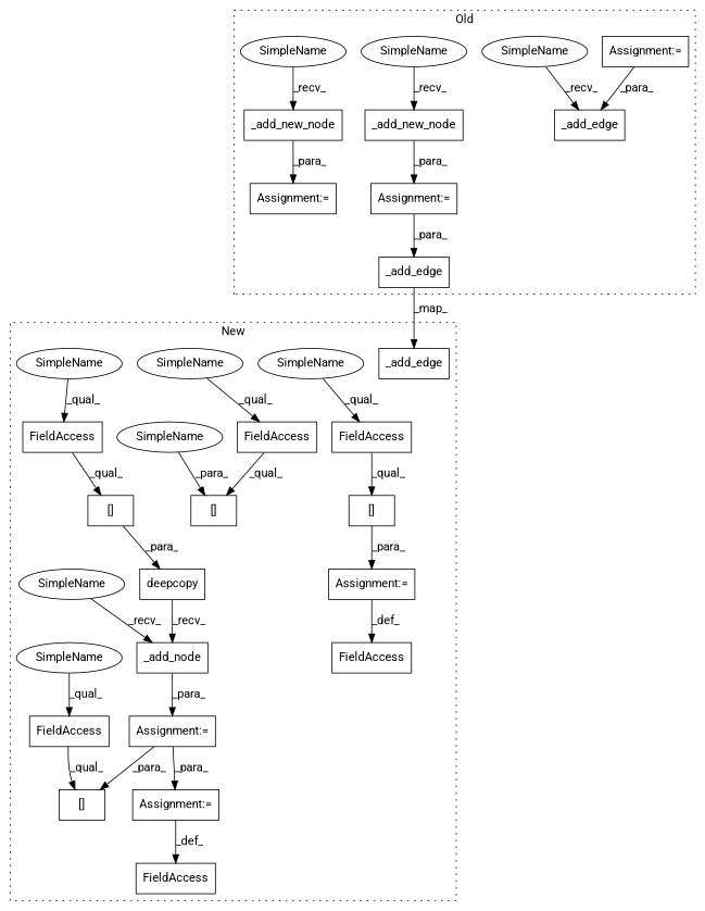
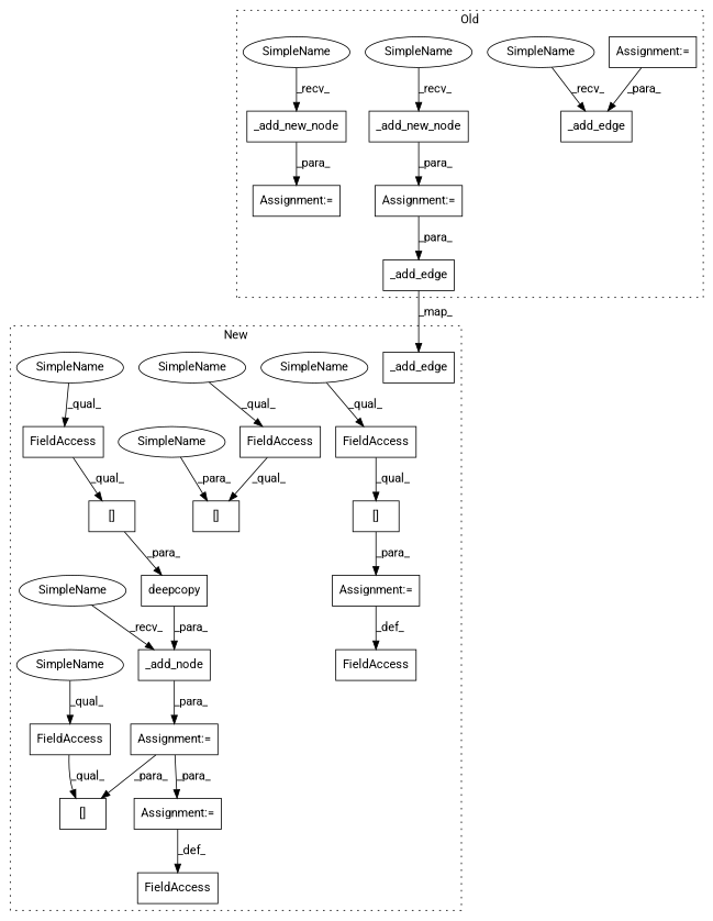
  digraph {
    fontname=Roboto
    node [a=42 l=4 s=16418 shape=box fontname=Roboto]
    edge [fontname=Roboto]
    n1 [a=32 l=15 label=_add_new_node s=16719]
    n2 [a=32 l="10,1" label=_add_edge s="16957,17005"]
    n3 [a=7 l=1 label="Assignment:=" s=16167]
    n4 [a=32 l="10,1" label=_add_edge s="16103,16146"]
    n5 [a=32 l=15 label=_add_new_node s=15843]
    n6 [a=7 l=1 label="Assignment:=" s=16713]
    n7 [a=7 l=1 label="Assignment:=" s=15837]
    n8 [label=SimpleName s=16952 shape=ellipse]
    n9 [label=SimpleName s=15838 shape=ellipse]
    n10 [label=SimpleName s=16714 shape=ellipse]
    n11 [a=2 l="15,1" label="[]" s="16418,16450"]
    n12 [a=22 l=14 label=FieldAccess]
    n13 [a=32 l="10,1" label=_add_node s="16399,16452"]
    n14 [a=22 l=14 label=FieldAccess s=16762]
    n15 [a=32 l="9,1" label=deepcopy s="16409,16451"]
    n16 [a=2 l="15,1" label="[]" s="16762,16791"]
    n17 [a=7 l=1 label="Assignment:=" s=16393]
    n18 [a=7 l=1 label="Assignment:=" s=16709]
    n19 [a=32 l="10,1" label=_add_edge s="16635,16687"]
    n20 [a=2 l="15,1" label="[]" s="16728,16760"]
    n21 [a=22 l=15 label=FieldAccess s=16694]
    n22 [a=22 l=14 label=FieldAccess s=16816]
    n23 [a=2 l="15,1" label="[]" s="16816,16848"]
    n24 [a=22 l=14 label=FieldAccess s=16728]
    n25 [a=7 l=1 label="Assignment:=" s=16815]
    n26 [a=22 l=16 label=FieldAccess s=16799]
    n27 [label=SimpleName s=16816 shape=ellipse]
    n28 [label=SimpleName s=16762 shape=ellipse]
    n29 [label=SimpleName s=16394 shape=ellipse]
    n30 [label=SimpleName shape=ellipse]
    n31 [label=SimpleName s=16728 shape=ellipse]
    n32 [l=14 label=SimpleName s=16777 shape=ellipse]
    subgraph cluster_1 {
      label=Old
      style=dotted
      n1
      n2
      n3
      n4
      n5
      n6
      n7
      n8
      n9
      n10
    }
    subgraph cluster_2 {
      label=New
      style=dotted
      n11
      n12
      n13
      n14
      n15
      n16
      n17
      n18
      n19
      n20
      n21
      n22
      n23
      n24
      n25
      n26
      n27
      n28
      n29
      n30
      n31
      n32
    }
    n1 -> n6 [label=_para_]
    n3 -> n2 [label=_para_]
    n4 -> n19 [label=_map_]
    n5 -> n7 [label=_para_]
    n7 -> n4 [label=_para_]
    n8 -> n2 [label=_recv_]
    n9 -> n5 [label=_recv_]
    n10 -> n1 [label=_recv_]
    n11 -> n15 [label=_para_]
    n12 -> n11 [label=_qual_]
    n13 -> n17 [label=_para_]
    n14 -> n16 [label=_qual_]
-   n15 -> n13 [label=_recv_]
+   n15 -> n13 [label=_para_]
    n17 -> n18 [label=_para_]
    n17 -> n20 [label=_para_]
    n18 -> n21 [label=_def_]
    n22 -> n23 [label=_qual_]
    n23 -> n25 [label=_para_]
    n24 -> n20 [label=_qual_]
    n25 -> n26 [label=_def_]
    n27 -> n22 [label=_qual_]
    n28 -> n14 [label=_qual_]
    n29 -> n13 [label=_recv_]
    n30 -> n12 [label=_qual_]
    n31 -> n24 [label=_qual_]
    n32 -> n16 [label=_para_]
  }
